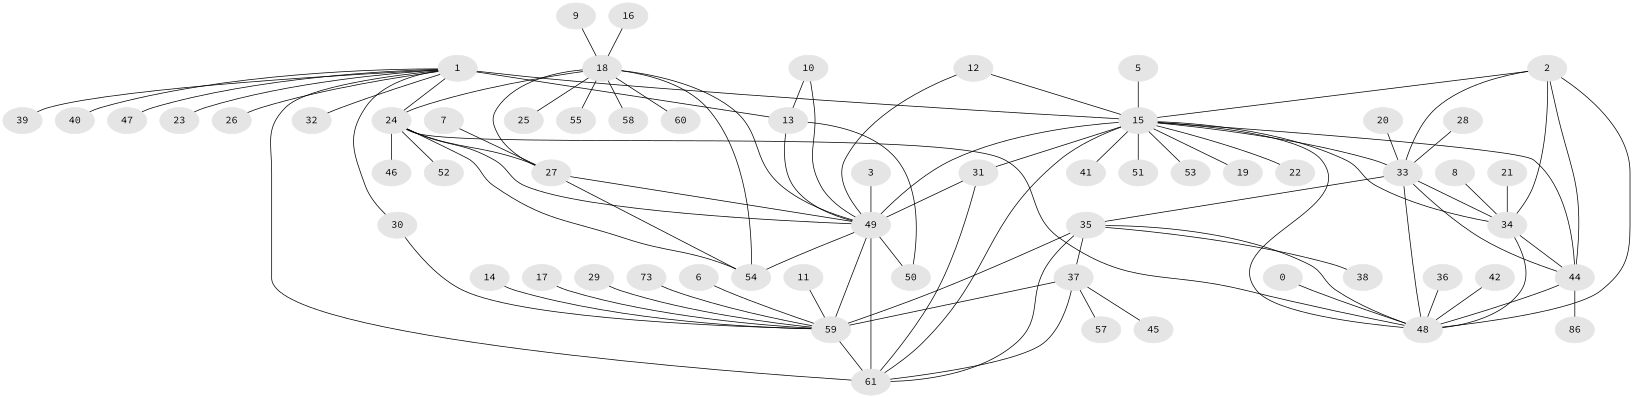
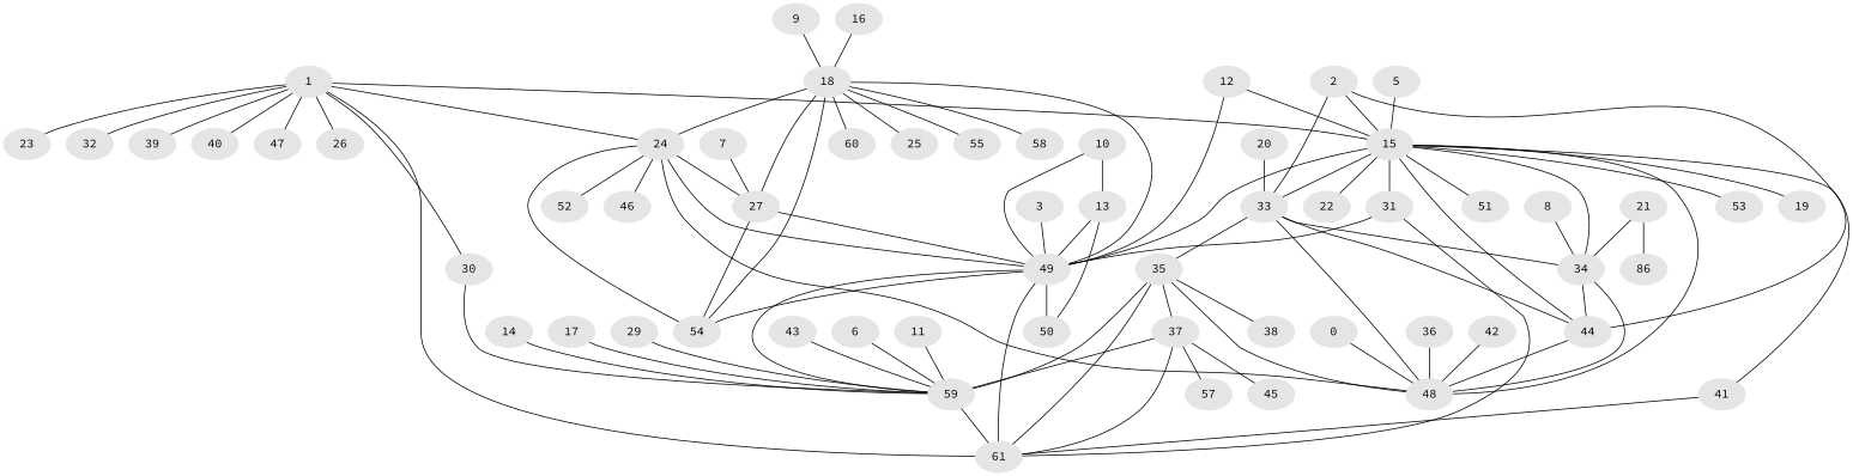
  graph {
    fontname="Source Code Pro"
    node [color=gray90 fontname="Source Code Pro" style=filled]
    edge [fontname="Source Code Pro" weight=1.0]
    1
    13
    15
    23
    26
    30
    32
    39
    40
    47
    61
    24
    49
    50
    33
    34
    44
    48
    19
    22
    31
    41
    51
    53
    18
    27
    25
    54
    55
    58
    60
    59
    2
    35
    n35 [label=86]
    3
    n37 [label=0]
    5
    6
    7
    8
    9
    10
    11
    12
    14
    16
    17
    46
    52
    20
    21
-   28
    29
    37
    38
    45
    57
    36
    42
-   43 [label=73]
-   1 -- 13 [weight=8.0]
+   43
    1 -- 15
    1 -- 23
    1 -- 26
    1 -- 30
    1 -- 32
    1 -- 39
    1 -- 40
    1 -- 47
    1 -- 61
    1 -- 24
    13 -- 49
    13 -- 50
-   15 -- 61
+   41 -- 61
    15 -- 49 [weight=3.0]
    15 -- 33
    15 -- 34
    15 -- 44
    15 -- 48
    15 -- 19
    15 -- 22
    15 -- 31
    15 -- 41
    15 -- 51
    15 -- 53
    30 -- 59
    24 -- 49
    24 -- 48
    24 -- 27
    24 -- 54
    24 -- 46
    24 -- 52
    49 -- 61 [weight=3.0]
    49 -- 50
    49 -- 54 [weight=2.0]
    49 -- 59
    33 -- 34
    33 -- 44
    33 -- 48
    33 -- 35
    34 -- 44
    34 -- 48
    44 -- 48
-   44 -- n35
+   21 -- n35
    31 -- 61
    31 -- 49 [weight=3.0]
    18 -- 24 [weight=2.0]
    18 -- 49 [weight=2.0]
    18 -- 27 [weight=2.0]
    18 -- 25
    18 -- 54 [weight=2.0]
    18 -- 55
    18 -- 58
    18 -- 60
    27 -- 49
    27 -- 54
    59 -- 61 [weight=3.0]
    2 -- 15
    2 -- 33
-   2 -- 34
    2 -- 44
-   2 -- 48
    35 -- 61
    35 -- 48
    35 -- 59 [weight=3.0]
    35 -- 37
    35 -- 38
    3 -- 49
    n37 -- 48
    5 -- 15
    6 -- 59
    7 -- 27
    8 -- 34
    9 -- 18
    10 -- 13
    10 -- 49
    11 -- 59
    12 -- 15
    12 -- 49
    14 -- 59
    16 -- 18
    17 -- 59
    20 -- 33
    21 -- 34
-   28 -- 33
    29 -- 59
    37 -- 61
    37 -- 59 [weight=3.0]
    37 -- 45
    37 -- 57
    36 -- 48
    42 -- 48
    43 -- 59
  }
